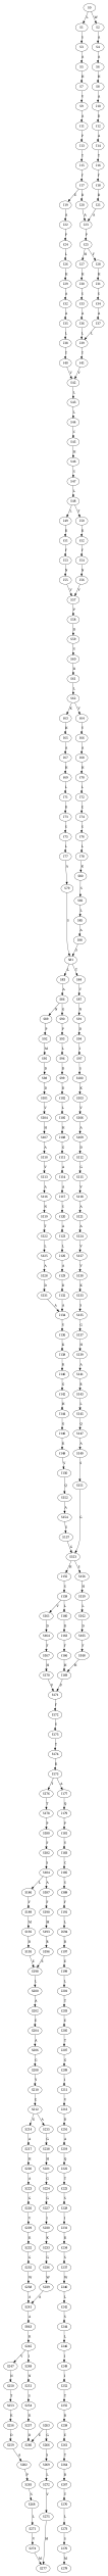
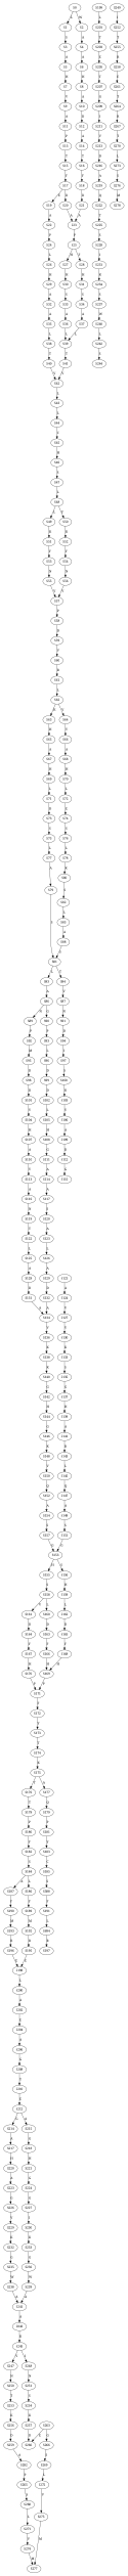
  strict digraph {
    fontname="Noto Serif"
    node [fontname="Noto Serif"]
    edge [fontname="Noto Serif"]
    S0
    S1
    S2
    S3
    S4
    S5
    S6
    S7
    S8
    S9
    S10
    S11
    S12
    S13
    S14
    S15
    S16
    S17
    S18
    S19
    S20
    S21
    S22
    S23
    S24
    S25
    S26
    S27
    S28
    S29
    S30
    S31
    S32
    S33
    S34
    S35
    S36
    S37
    S38
    S39
    S40
    S41
    S42
    S43
    S44
    S45
    S46
    S47
    S48
    S49
    S50
    S51
    S52
    S53
    S54
    S55
    S56
    S57
    S58
    S59
    S60
    S61
    S62
    S63
    S64
    S65
    S66
    S67
    S68
    S69
    S70
    S71
    S72
    S73
    S74
    S75
    S76
    S77
    S78
    S79
    S80
    S81
    S82
    S83
    S84
    S85
    S86
    S87
    S88
    S89
    S90
    S91
    S92
    S93
    S94
    S95
    S96
    S97
    S98
    S99
    S100
    S101
    S102
    S103
    S104
    S105
    S106
    S107
    S108
    S109
    S110
    S111
    S112
    S113
    S114
    S115
    S116
    S117
-   S118
    S119
    S120
    S121
    S122
    S123
    S124
    S125
    S126
    S127
    S128
    S129
    S130
    S131
    S132
    S133
    S134
    S135
    S136
    S137
    S138
    S139
    S140
    S141
    S142
    S143
    S144
    S145
    S146
    S147
    S148
    S149
    S150
    S151
    S152
    S153
    S154
    S155
    S156
    S157
    S158
    S159
    S160
    S161
    S162
    S163
    S164
    S165
    S166
    S167
    S168
    S169
    S170
    S171
    S172
    S173
    S174
    S175
    S176
    S177
    S178
    S179
    S180
    S181
    S182
    S183
    S184
    S185
    S186
    S187
    n189 [label=S388]
    S189
    S190
    S191
    S192
    S193
    n195 [label=S694]
    S195
    S196
    S197
    S198
    S199
    S200
    S201
    S202
    S203
    S204
    S205
    S206
    S207
    S208
    S209
    S210
    S211
    S212
    S213
    S214
    S215
    S216
    S217
    S218
    S219
    S220
    S221
    S222
    S223
    S224
    S225
    S226
    S227
    S228
    S229
    S230
    S231
    S232
    S233
    S234
    S235
    S236
    S237
    S238
    S239
    S240
    S241
    S242
    n244 [label=S843]
    S244
    S245
-   S246
    S247
    S248
    S249
    S250
    S251
    S252
    S253
    S254
    S255
    S256
    S257
    S258
    S259
    S260
    S261
    n263 [label=S282]
    S264
    S265
    S263
    S266
    S267
    S268
    S269
    S270
    S271
    S272
    S273
    S274
    S275
    S276
    S277
    S278
    S0 -> S1 [label=L]
    S0 -> S2 [label=W]
    S1 -> S3 [label=S]
    S2 -> S4 [label=A]
    S3 -> S5 [label=A]
    S4 -> S6 [label=A]
    S5 -> S7 [label=H]
    S6 -> S8 [label=H]
    S7 -> S9 [label=V]
    S8 -> S10 [label=A]
    S9 -> S11 [label=A]
    S10 -> S12 [label=D]
    S11 -> S13 [label=P]
    S12 -> S14 [label=A]
    S13 -> S15 [label=T]
    S14 -> S16 [label=T]
    S15 -> S17 [label=F]
    S16 -> S18 [label=F]
    S17 -> S19 [label=E]
    S17 -> S20 [label=D]
    S18 -> S21 [label=D]
    S19 -> S22 [label=A]
    S20 -> S23 [label=A]
    S21 -> S23 [label=A]
    S22 -> S24 [label=P]
    S23 -> S25 [label=P]
    S24 -> S26 [label=L]
    S25 -> S27 [label=H]
    S25 -> S28 [label=F]
    S26 -> S29 [label=H]
    S27 -> S30 [label=H]
    S28 -> S31 [label=H]
    S29 -> S32 [label=A]
    S30 -> S33 [label=S]
    S31 -> S34 [label=S]
    S32 -> S35 [label=A]
    S33 -> S36 [label=A]
    S34 -> S37 [label=A]
    S35 -> S38 [label=L]
    S36 -> S39 [label=L]
    S37 -> S39 [label=L]
    S38 -> S40 [label=T]
    S39 -> S41 [label=T]
    S40 -> S42 [label=V]
    S41 -> S42 [label=V]
    S42 -> S43 [label=L]
    S43 -> S44 [label=L]
    S44 -> S45 [label=C]
    S45 -> S46 [label=H]
    S46 -> S47 [label=S]
    S47 -> S48 [label=L]
    S48 -> S49 [label=L]
    S48 -> S50 [label=F]
    S49 -> S51 [label=K]
    S50 -> S52 [label=K]
    S51 -> S53 [label=F]
    S52 -> S54 [label=F]
    S53 -> S55 [label=N]
    S54 -> S56 [label=N]
    S55 -> S57 [label=V]
    S56 -> S57 [label=V]
    S57 -> S58 [label=P]
    S58 -> S59 [label=D]
    S59 -> S60 [label=V]
    S60 -> S61 [label=R]
    S61 -> S62 [label=L]
    S62 -> S63 [label=K]
    S62 -> S64 [label=V]
    S63 -> S65 [label=H]
    S64 -> S66 [label=Y]
    S65 -> S67 [label=A]
    S66 -> S68 [label=A]
    S67 -> S69 [label=H]
    S68 -> S70 [label=H]
    S69 -> S71 [label=L]
    S70 -> S72 [label=L]
    S71 -> S73 [label=D]
    S72 -> S74 [label=E]
    S73 -> S75 [label=S]
    S74 -> S76 [label=S]
    S75 -> S77 [label=L]
    S76 -> S78 [label=L]
    S77 -> S79 [label=A]
    S78 -> S80 [label=K]
    S79 -> S81 [label=S]
    S80 -> S82 [label=S]
    S81 -> S83 [label=L]
    S81 -> S84 [label=T]
    S82 -> S85 [label=L]
    S83 -> S86 [label=A]
    S84 -> S87 [label=V]
    S85 -> S88 [label=A]
    S86 -> S89 [label=N]
    S86 -> S90 [label=G]
    S87 -> S91 [label=N]
    S88 -> S81 [label=S]
    S89 -> S92 [label=P]
    S90 -> S93 [label=P]
    S91 -> S94 [label=D]
    S92 -> S95 [label=M]
    S93 -> S96 [label=L]
    S94 -> S97 [label=I]
    S95 -> S98 [label=D]
    S96 -> S99 [label=D]
    S97 -> S100 [label=S]
    S98 -> S101 [label=D]
    S99 -> S102 [label=D]
    S100 -> S103 [label=K]
    S101 -> S104 [label=V]
    S102 -> S105 [label=L]
    S103 -> S106 [label=V]
    S104 -> S107 [label=H]
    S105 -> S108 [label=H]
    S106 -> S109 [label=A]
    S107 -> S110 [label=A]
    S108 -> S111 [label=G]
    S109 -> S112 [label=D]
    S110 -> S113 [label=V]
    S111 -> S114 [label=A]
    S112 -> S115 [label=G]
    S113 -> S116 [label=A]
    S114 -> S117 [label=A]
-   S115 -> S118 [label=V]
    S116 -> S119 [label=N]
    S117 -> S120 [label=S]
-   S118 -> S121 [label=A]
    S119 -> S122 [label=T]
    S120 -> S123 [label=A]
    S121 -> S124 [label=A]
    S122 -> S125 [label=L]
    S123 -> S126 [label=L]
    S124 -> S127 [label=V]
    S125 -> S128 [label=A]
    S126 -> S129 [label=A]
    S127 -> S130 [label=V]
    S128 -> S131 [label=D]
    S129 -> S132 [label=D]
    S130 -> S133 [label=K]
    S131 -> S134 [label=A]
    S132 -> S134 [label=A]
    S133 -> S135 [label=S]
    S134 -> S136 [label=V]
    S135 -> S137 [label=G]
    S136 -> S138 [label=K]
    S137 -> S139 [label=H]
    S138 -> S140 [label=K]
    S139 -> S141 [label=A]
    S140 -> S142 [label=G]
    S141 -> S143 [label=R]
    S142 -> S144 [label=H]
    S143 -> S145 [label=L]
    S144 -> S146 [label=G]
    S145 -> S147 [label=Q]
    S146 -> S148 [label=K]
    S147 -> S149 [label=A]
    S148 -> S150 [label=V]
    S149 -> S151 [label=S]
    S150 -> S152 [label=Q]
    S151 -> S153 [label=G]
    S152 -> S154 [label=A]
    S153 -> S155 [label=H]
    S153 -> S156 [label=S]
    S154 -> S157 [label=S]
    S155 -> S158 [label=S]
    S156 -> S159 [label=H]
    S157 -> S153 [label=G]
    S158 -> S160 [label=L]
    S158 -> S161 [label=V]
    S159 -> S162 [label=L]
    S160 -> S163 [label=D]
    S161 -> S164 [label=D]
    S162 -> S165 [label=D]
    S163 -> S166 [label=F]
    S164 -> S167 [label=F]
    S165 -> S168 [label=F]
    S166 -> S169 [label=H]
    S167 -> S170 [label=H]
    S168 -> S169 [label=H]
    S169 -> S171 [label=P]
    S170 -> S171 [label=P]
    S171 -> S172 [label=F]
    S172 -> S173 [label=Y]
    S173 -> S174 [label=T]
    S174 -> S175 [label=K]
    S175 -> S176 [label=T]
    S175 -> S177 [label=A]
    S176 -> S178 [label=T]
    S177 -> S179 [label=Q]
    S178 -> S180 [label=P]
    S179 -> S181 [label=P]
    S180 -> S182 [label=F]
    S181 -> S183 [label=Y]
    S182 -> S184 [label=S]
    S183 -> S185 [label=C]
    S184 -> S186 [label=L]
    S184 -> S187 [label=A]
    S185 -> n189 [label=S]
    S186 -> S189 [label=F]
    S187 -> S190 [label=F]
    n189 -> S191 [label=F]
    S189 -> S192 [label=M]
    S190 -> S193 [label=M]
    S191 -> n195 [label=L]
    S192 -> S195 [label=R]
    S193 -> S196 [label=R]
    n195 -> S197 [label=R]
    S195 -> S198 [label=E]
    S196 -> S198 [label=E]
-   S197 -> S199 [label=E]
    S198 -> S200 [label=L]
    S199 -> S201 [label=L]
    S200 -> S202 [label=A]
    S201 -> S203 [label=T]
    S202 -> S204 [label=E]
    S203 -> S205 [label=E]
    S204 -> S206 [label=A]
    S205 -> S207 [label=T]
    S206 -> S208 [label=G]
    S207 -> S209 [label=G]
    S208 -> S210 [label=Y]
    S209 -> S211 [label=I]
    S210 -> S212 [label=E]
    S211 -> S213 [label=V]
    S212 -> S214 [label=G]
    S212 -> S215 [label=A]
    S213 -> S216 [label=D]
    S214 -> S217 [label=A]
    S215 -> S218 [label=G]
    S216 -> S219 [label=A]
    S217 -> S220 [label=H]
    S218 -> S221 [label=H]
    S219 -> S222 [label=Q]
    S220 -> S223 [label=A]
    S221 -> S224 [label=G]
    S222 -> S225 [label=T]
    S223 -> S226 [label=G]
    S224 -> S227 [label=G]
    S225 -> S228 [label=S]
    S226 -> S229 [label=V]
    S227 -> S230 [label=I]
    S228 -> S231 [label=I]
    S229 -> S232 [label=K]
    S230 -> S233 [label=K]
    S231 -> S234 [label=K]
    S232 -> S235 [label=G]
    S233 -> S236 [label=G]
    S234 -> S237 [label=S]
    S235 -> S238 [label=W]
    S236 -> S239 [label=W]
    S237 -> S240 [label=W]
    S238 -> S241 [label=A]
    S239 -> S241 [label=A]
    S240 -> S242 [label=L]
    S241 -> n244 [label=A]
    S242 -> S244 [label=S]
    n244 -> S245 [label=K]
-   S244 -> S246 [label=L]
    S245 -> S247 [label=V]
    S245 -> S248 [label=I]
-   S246 -> S249 [label=I]
    S247 -> S250 [label=N]
    S248 -> S251 [label=N]
    S249 -> S252 [label=I]
    S250 -> S253 [label=T]
    S251 -> S254 [label=S]
    S252 -> S255 [label=T]
    S253 -> S256 [label=K]
    S254 -> S257 [label=K]
    S255 -> S258 [label=R]
    S256 -> S259 [label=D]
    S257 -> S260 [label=D]
    S258 -> S261 [label=E]
    S259 -> n263 [label=A]
    S261 -> S264 [label=T]
    n263 -> S265 [label=P]
    S264 -> S267 [label=R]
    S265 -> S268 [label=S]
    S263 -> S260 [label=E]
    S263 -> S266 [label=G]
    S266 -> S269 [label=S]
    S267 -> S270 [label=T]
    S268 -> S271 [label=L]
    S269 -> S272 [label=L]
    S270 -> S273 [label=L]
    S271 -> S274 [label=V]
    S272 -> S275 [label=V]
    S273 -> S276 [label=S]
    S274 -> S277 [label=M]
    S275 -> S277 [label=M]
    S276 -> S278 [label=M]
  }
